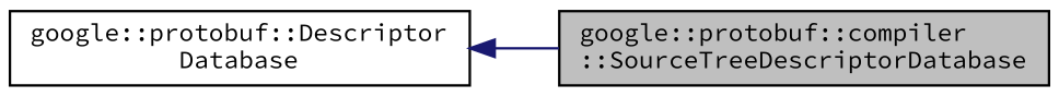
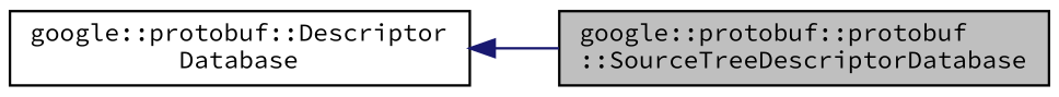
  digraph {
    rankdir=LR
    fontname="Source Code Pro"
    node [color=black fontname="Source Code Pro" fontsize=10 shape=record style=filled]
-   n1 [fillcolor=grey75 fontcolor=black height=0.2 label="google::protobuf::compiler\l::SourceTreeDescriptorDatabase" width=0.4]
+   n1 [fillcolor=grey75 fontcolor=black height=0.2 label="google::protobuf::protobuf\l::SourceTreeDescriptorDatabase" width=0.4]
    n2 [fillcolor=white height=0.2 label="google::protobuf::Descriptor\lDatabase" width=0.4]
    n2 -> n1 [color=midnightblue dir=back fontname="Source Code Pro" fontsize=10 labelfontname=Helvetica labelfontsize=10 style=solid]
  }
